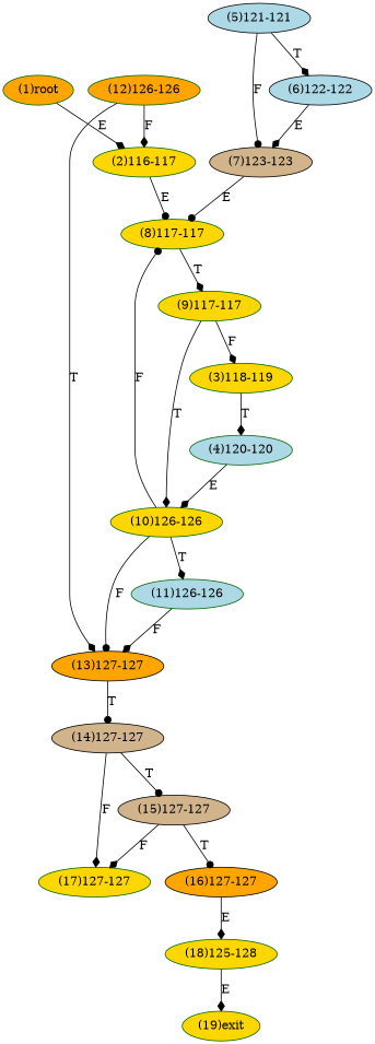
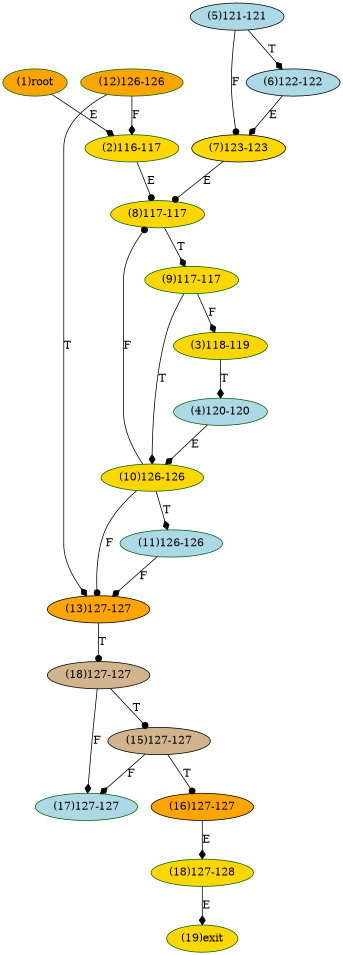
  digraph {
    node [color=darkgreen fillcolor=gold style=filled]
    edge [arrowhead=diamond]
    n1 [fillcolor=orange label="(1)root"]
    n2 [label="(2)116-117"]
    n3 [label="(8)117-117"]
    n4 [label="(9)117-117"]
    n5 [label="(3)118-119"]
    n6 [fillcolor=lightblue label="(4)120-120"]
    n7 [label="(10)126-126"]
    n8 [color=black fillcolor=lightblue label="(5)121-121"]
    n9 [color=black fillcolor=lightblue label="(6)122-122"]
-   n10 [color=black fillcolor=tan label="(7)123-123"]
+   n10 [color=black label="(7)123-123"]
    n11 [fillcolor=lightblue label="(11)126-126"]
    n12 [color=black fillcolor=orange label="(13)127-127"]
-   n13 [color=black fillcolor=tan label="(14)127-127"]
+   n13 [color=black fillcolor=tan label="(18)127-127"]
    n14 [fillcolor=orange label="(12)126-126"]
-   n15 [label="(17)127-127"]
+   n15 [fillcolor=lightblue label="(17)127-127"]
    n16 [color=black fillcolor=tan label="(15)127-127"]
    n17 [color=black fillcolor=orange label="(16)127-127"]
-   n18 [label="(18)125-128"]
+   n18 [label="(18)127-128"]
    n19 [label="(19)exit"]
    n1 -> n2 [label=E]
    n2 -> n3 [arrowhead=dot label=E]
    n3 -> n4 [label=T]
    n4 -> n5 [label=F]
    n4 -> n7 [label=T]
    n5 -> n6 [label=T]
    n6 -> n7 [label=E]
    n7 -> n3 [arrowhead=dot label=F]
    n7 -> n11 [label=T]
    n7 -> n12 [arrowhead=dot label=F]
    n8 -> n9 [label=T]
    n8 -> n10 [arrowhead=dot label=F]
    n9 -> n10 [label=E]
    n10 -> n3 [arrowhead=dot label=E]
    n11 -> n12 [label=F]
    n12 -> n13 [arrowhead=dot label=T]
    n13 -> n15 [label=F]
    n13 -> n16 [arrowhead=dot label=T]
    n14 -> n2 [label=F]
    n14 -> n12 [label=T]
    n16 -> n15 [label=F]
    n16 -> n17 [arrowhead=dot label=T]
    n17 -> n18 [label=E]
    n18 -> n19 [label=E]
  }
